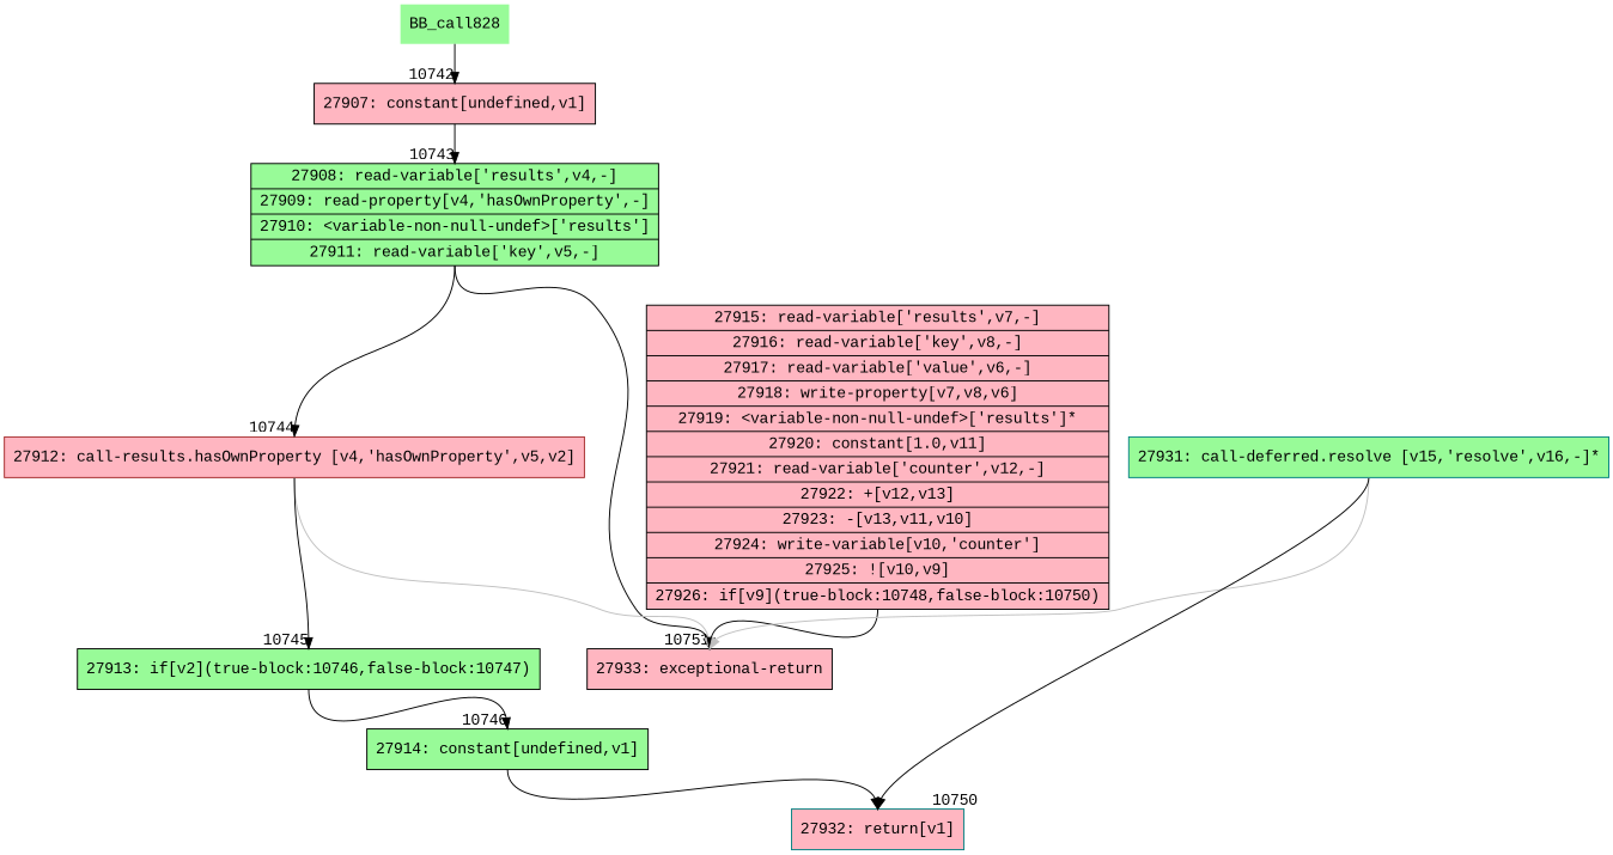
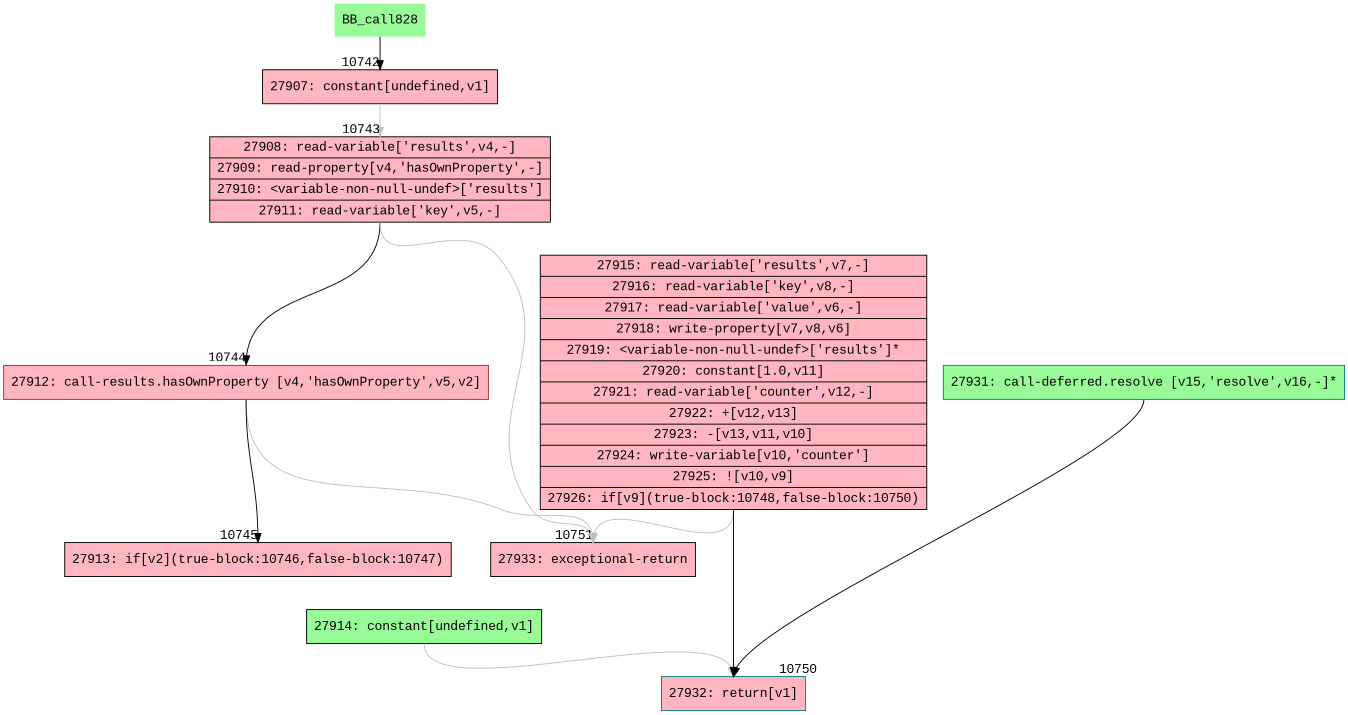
  digraph {
    fontname="Liberation Mono"
    rankdir=TD
    node [color=black fillcolor=lightpink fontname="Liberation Mono" shape=record style=filled]
    edge [fontname="Liberation Mono" headport=n tailport=s]
    n1 [color=teal fillcolor=palegreen label=BB_call828 shape=none]
    n2 [label="{27907: constant[undefined,v1]}"]
-   n3 [fillcolor=palegreen label="{27908: read-variable['results',v4,-]|27909: read-property[v4,'hasOwnProperty',-]|27910: \<variable-non-null-undef\>['results']|27911: read-variable['key',v5,-]}"]
+   n3 [label="{27908: read-variable['results',v4,-]|27909: read-property[v4,'hasOwnProperty',-]|27910: \<variable-non-null-undef\>['results']|27911: read-variable['key',v5,-]}"]
    n4 [color=brown label="{27912: call-results.hasOwnProperty [v4,'hasOwnProperty',v5,v2]}"]
    n5 [label="{27933: exceptional-return}"]
-   n6 [fillcolor=palegreen label="{27913: if[v2](true-block:10746,false-block:10747)}"]
+   n6 [label="{27913: if[v2](true-block:10746,false-block:10747)}"]
    n7 [fillcolor=palegreen label="{27914: constant[undefined,v1]}"]
    n8 [color=teal label="{27932: return[v1]}"]
    n9 [label="{27915: read-variable['results',v7,-]|27916: read-variable['key',v8,-]|27917: read-variable['value',v6,-]|27918: write-property[v7,v8,v6]|27919: \<variable-non-null-undef\>['results']*|27920: constant[1.0,v11]|27921: read-variable['counter',v12,-]|27922: +[v12,v13]|27923: -[v13,v11,v10]|27924: write-variable[v10,'counter']|27925: ![v10,v9]|27926: if[v9](true-block:10748,false-block:10750)}"]
    n10 [color=teal fillcolor=palegreen label="{27931: call-deferred.resolve [v15,'resolve',v16,-]*}"]
    n1 -> n2 [headlabel="    10742"]
-   n2 -> n3 [headlabel="      10743"]
+   n2 -> n3 [headlabel="      10743" color=gray]
    n3 -> n4 [headlabel="      10744"]
-   n3 -> n5 [color=black headlabel="      10751"]
+   n3 -> n5 [color=gray headlabel="      10751"]
    n4 -> n5 [color=gray]
    n4 -> n6 [headlabel="      10745"]
-   n6 -> n7 [headlabel="      10746"]
-   n7 -> n8 [headlabel="      10750"]
-   n9 -> n5 [color=black]
-   n10 -> n5 [color=gray]
+   n7 -> n8 [headlabel="      10750" color=gray]
+   n9 -> n5 [color=gray]
+   n9 -> n8
    n10 -> n8
  }
